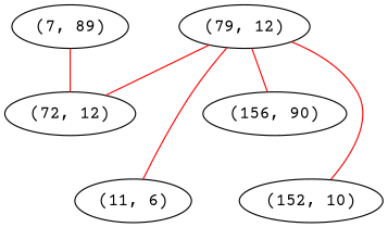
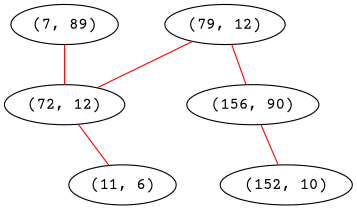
  graph {
    fontname="Courier Prime"
    node [fontname="Courier Prime"]
    edge [color=red fontname="Courier Prime" weight=1]
    "(79, 12)"
    "(72, 12)"
    "(156, 90)"
    "(152, 10)"
    n5 [label="(11, 6)"]
    n6 [label="(7, 89)"]
    "(79, 12)" -- "(72, 12)"
    "(79, 12)" -- "(156, 90)"
-   "(79, 12)" -- "(152, 10)"
-   "(79, 12)" -- n5
+   "(156, 90)" -- "(152, 10)"
+   "(72, 12)" -- n5
    n6 -- "(72, 12)"
  }
